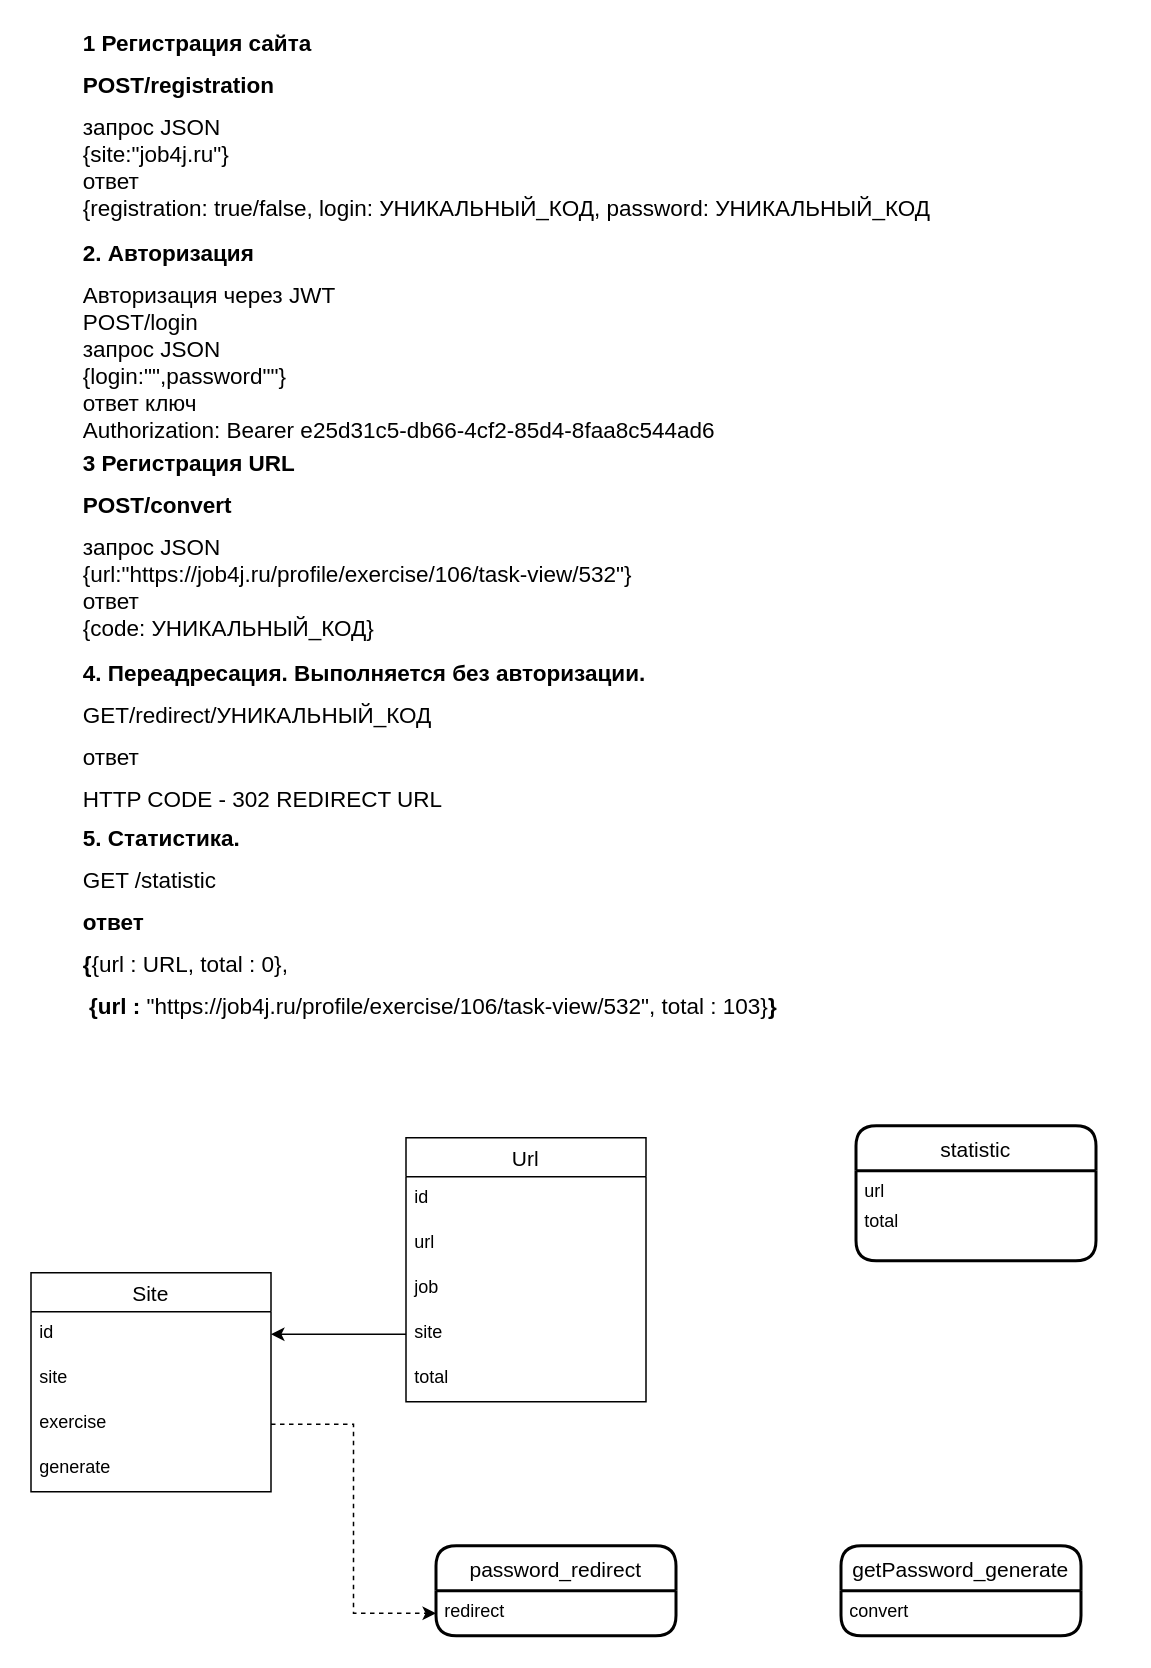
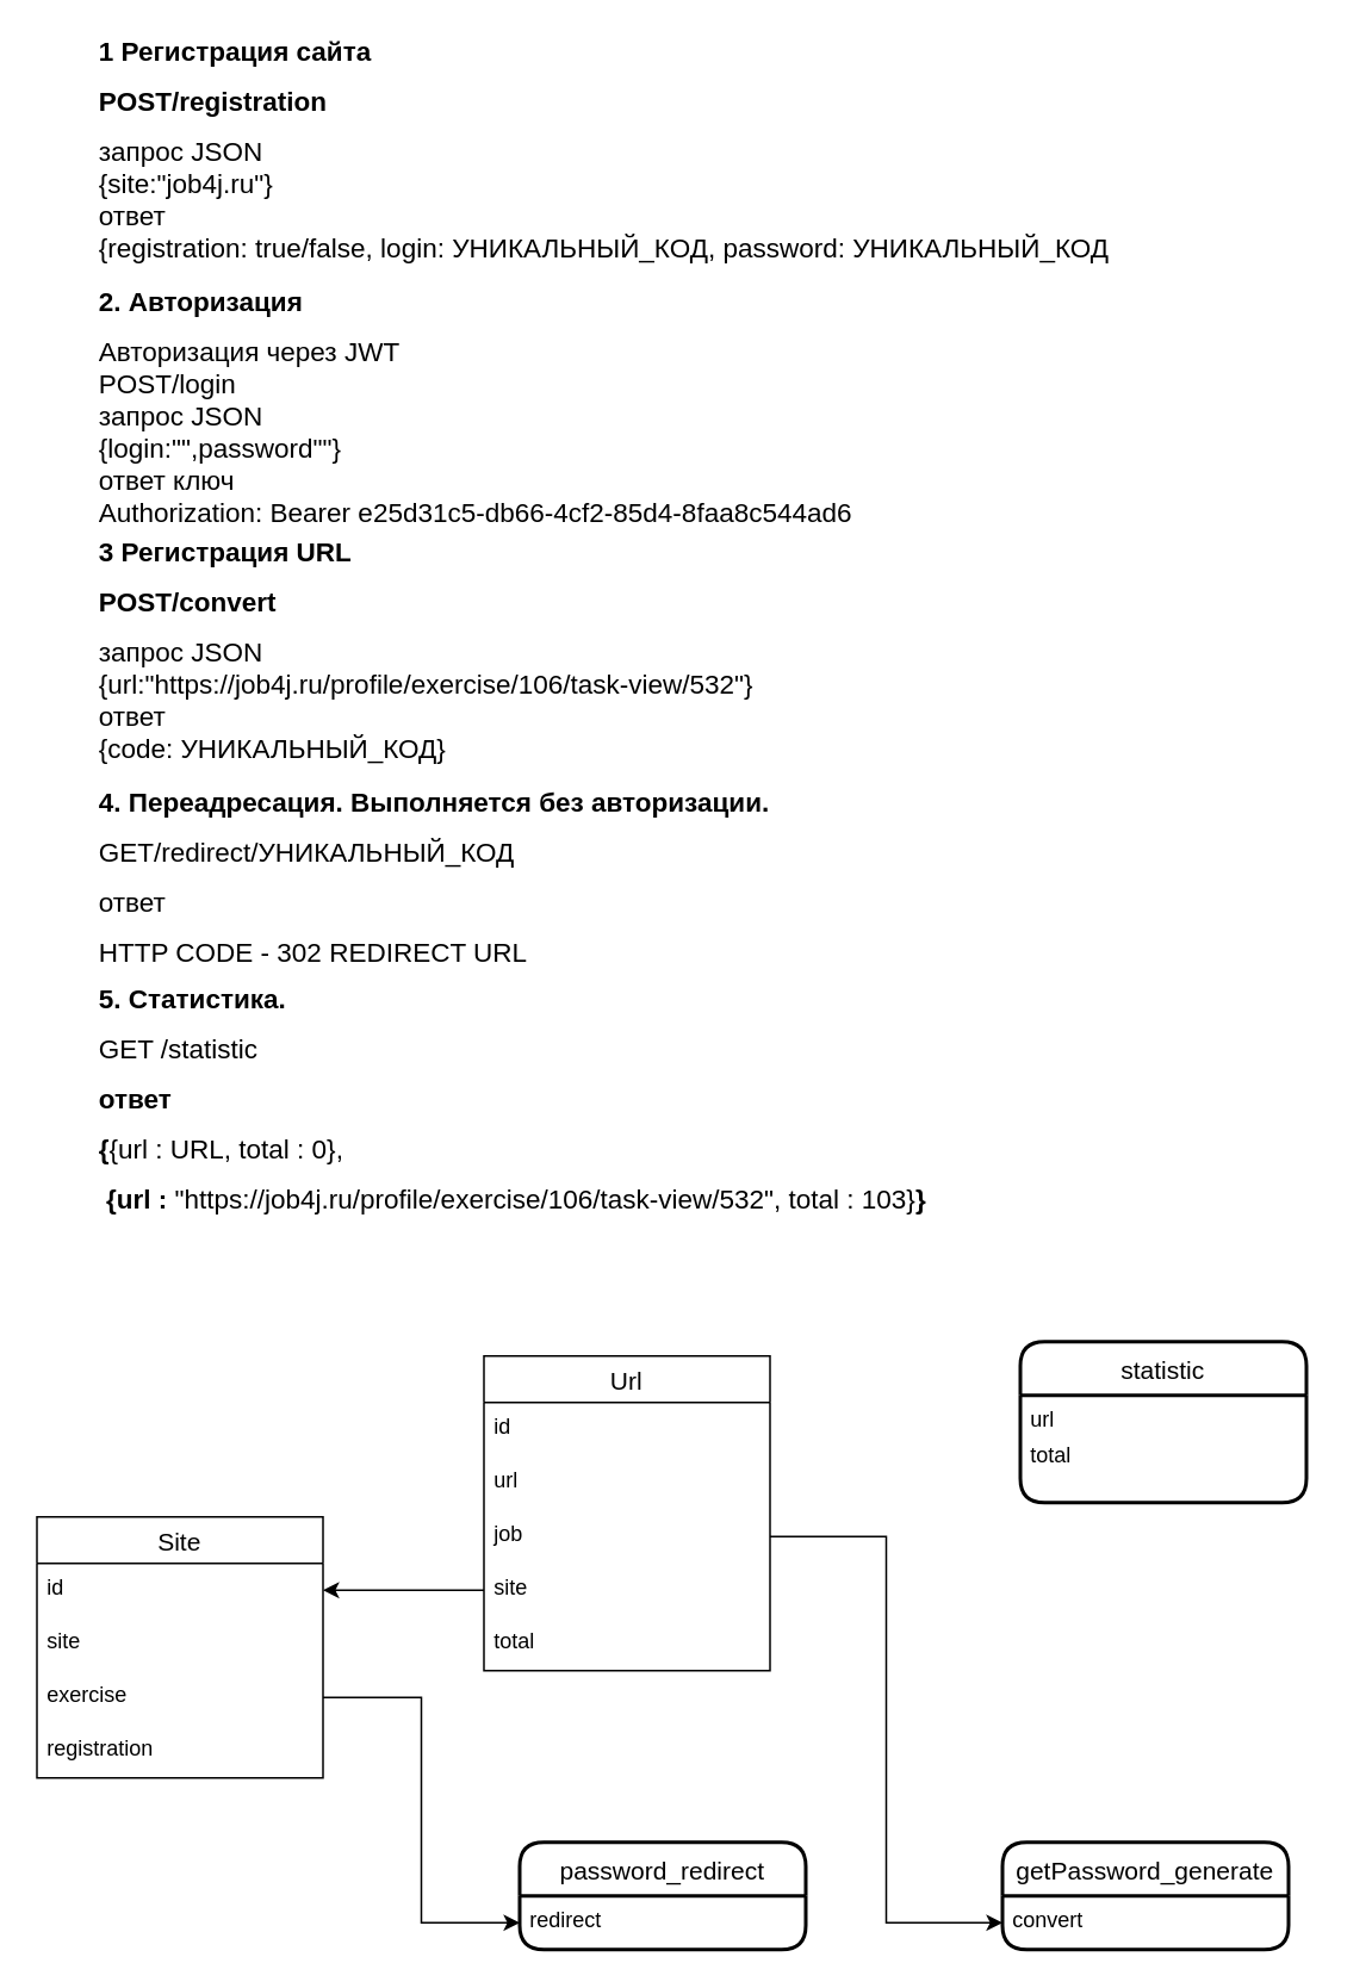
  <mxCell id="0" />
  <mxCell id="1" parent="0" />
  <mxCell id="2" value="Site" style="swimlane;fontStyle=0;childLayout=stackLayout;horizontal=1;startSize=26;horizontalStack=0;resizeParent=1;resizeParentMax=0;resizeLast=0;collapsible=1;marginBottom=0;align=center;fontSize=14;" vertex="1" parent="1"><mxGeometry x="20" y="848" width="160" height="146" as="geometry" /></mxCell>
  <mxCell id="3" value="id" style="text;strokeColor=none;fillColor=none;spacingLeft=4;spacingRight=4;overflow=hidden;rotatable=0;points=[[0,0.5],[1,0.5]];portConstraint=eastwest;fontSize=12;" vertex="1" parent="2"><mxGeometry y="26" width="160" height="30" as="geometry" /></mxCell>
  <mxCell id="4" value="site" style="text;strokeColor=none;fillColor=none;spacingLeft=4;spacingRight=4;overflow=hidden;rotatable=0;points=[[0,0.5],[1,0.5]];portConstraint=eastwest;fontSize=12;" vertex="1" parent="2"><mxGeometry y="56" width="160" height="30" as="geometry" /></mxCell>
  <mxCell id="5" value="exercise" style="text;strokeColor=none;fillColor=none;spacingLeft=4;spacingRight=4;overflow=hidden;rotatable=0;points=[[0,0.5],[1,0.5]];portConstraint=eastwest;fontSize=12;" vertex="1" parent="2"><mxGeometry y="86" width="160" height="30" as="geometry" /></mxCell>
- <mxCell id="6" value="generate" style="text;strokeColor=none;fillColor=none;spacingLeft=4;spacingRight=4;overflow=hidden;rotatable=0;points=[[0,0.5],[1,0.5]];portConstraint=eastwest;fontSize=12;" vertex="1" parent="2"><mxGeometry y="116" width="160" height="30" as="geometry" /></mxCell>
+ <mxCell id="6" value="registration" style="text;strokeColor=none;fillColor=none;spacingLeft=4;spacingRight=4;overflow=hidden;rotatable=0;points=[[0,0.5],[1,0.5]];portConstraint=eastwest;fontSize=12;" vertex="1" parent="2"><mxGeometry y="116" width="160" height="30" as="geometry" /></mxCell>
  <mxCell id="7" value="password_redirect" style="swimlane;childLayout=stackLayout;horizontal=1;startSize=30;horizontalStack=0;rounded=1;fontSize=14;fontStyle=0;strokeWidth=2;resizeParent=0;resizeLast=1;shadow=0;dashed=0;align=center;" vertex="1" parent="1"><mxGeometry x="290" y="1030" width="160" height="60" as="geometry" /></mxCell>
  <mxCell id="8" value="redirect" style="align=left;strokeColor=none;fillColor=none;spacingLeft=4;fontSize=12;verticalAlign=top;resizable=0;rotatable=0;part=1;" vertex="1" parent="7"><mxGeometry y="30" width="160" height="30" as="geometry" /></mxCell>
  <mxCell id="9" value="Url" style="swimlane;fontStyle=0;childLayout=stackLayout;horizontal=1;startSize=26;horizontalStack=0;resizeParent=1;resizeParentMax=0;resizeLast=0;collapsible=1;marginBottom=0;align=center;fontSize=14;" vertex="1" parent="1"><mxGeometry x="270" y="758" width="160" height="176" as="geometry" /></mxCell>
  <mxCell id="10" value="id" style="text;strokeColor=none;fillColor=none;spacingLeft=4;spacingRight=4;overflow=hidden;rotatable=0;points=[[0,0.5],[1,0.5]];portConstraint=eastwest;fontSize=12;" vertex="1" parent="9"><mxGeometry y="26" width="160" height="30" as="geometry" /></mxCell>
  <mxCell id="11" value="url" style="text;strokeColor=none;fillColor=none;spacingLeft=4;spacingRight=4;overflow=hidden;rotatable=0;points=[[0,0.5],[1,0.5]];portConstraint=eastwest;fontSize=12;" vertex="1" parent="9"><mxGeometry y="56" width="160" height="30" as="geometry" /></mxCell>
  <mxCell id="12" value="job" style="text;strokeColor=none;fillColor=none;spacingLeft=4;spacingRight=4;overflow=hidden;rotatable=0;points=[[0,0.5],[1,0.5]];portConstraint=eastwest;fontSize=12;" vertex="1" parent="9"><mxGeometry y="86" width="160" height="30" as="geometry" /></mxCell>
  <mxCell id="13" value="site" style="text;strokeColor=none;fillColor=none;spacingLeft=4;spacingRight=4;overflow=hidden;rotatable=0;points=[[0,0.5],[1,0.5]];portConstraint=eastwest;fontSize=12;" vertex="1" parent="9"><mxGeometry y="116" width="160" height="30" as="geometry" /></mxCell>
  <mxCell id="14" value="total" style="text;strokeColor=none;fillColor=none;spacingLeft=4;spacingRight=4;overflow=hidden;rotatable=0;points=[[0,0.5],[1,0.5]];portConstraint=eastwest;fontSize=12;" vertex="1" parent="9"><mxGeometry y="146" width="160" height="30" as="geometry" /></mxCell>
  <mxCell id="15" style="edgeStyle=orthogonalEdgeStyle;rounded=0;orthogonalLoop=1;jettySize=auto;html=1;entryX=1;entryY=0.5;entryDx=0;entryDy=0;exitX=0;exitY=0.5;exitDx=0;exitDy=0;" edge="1" parent="1" source="13" target="3"><mxGeometry relative="1" as="geometry" /></mxCell>
  <mxCell id="16" value="getPassword_generate" style="swimlane;childLayout=stackLayout;horizontal=1;startSize=30;horizontalStack=0;rounded=1;fontSize=14;fontStyle=0;strokeWidth=2;resizeParent=0;resizeLast=1;shadow=0;dashed=0;align=center;" vertex="1" parent="1"><mxGeometry x="560" y="1030" width="160" height="60" as="geometry" /></mxCell>
  <mxCell id="17" value="convert" style="align=left;strokeColor=none;fillColor=none;spacingLeft=4;fontSize=12;verticalAlign=top;resizable=0;rotatable=0;part=1;" vertex="1" parent="16"><mxGeometry y="30" width="160" height="30" as="geometry" /></mxCell>
- <mxCell id="18" style="edgeStyle=orthogonalEdgeStyle;rounded=0;orthogonalLoop=1;jettySize=auto;html=1;entryX=0;entryY=0.75;entryDx=0;entryDy=0;dashed=1;" edge="1" parent="1" source="5" target="7"><mxGeometry relative="1" as="geometry" /></mxCell>
+ <mxCell id="18" style="edgeStyle=orthogonalEdgeStyle;rounded=0;orthogonalLoop=1;jettySize=auto;html=1;entryX=0;entryY=0.75;entryDx=0;entryDy=0;" edge="1" parent="1" source="5" target="7"><mxGeometry relative="1" as="geometry" /></mxCell>
+ <mxCell id="19" style="edgeStyle=orthogonalEdgeStyle;rounded=0;orthogonalLoop=1;jettySize=auto;html=1;entryX=0;entryY=0.5;entryDx=0;entryDy=0;" edge="1" parent="1" source="12" target="17"><mxGeometry relative="1" as="geometry" /></mxCell>
  <mxCell id="20" value="statistic" style="swimlane;childLayout=stackLayout;horizontal=1;startSize=30;horizontalStack=0;rounded=1;fontSize=14;fontStyle=0;strokeWidth=2;resizeParent=0;resizeLast=1;shadow=0;dashed=0;align=center;" vertex="1" parent="1"><mxGeometry x="570" y="750" width="160" height="90" as="geometry" /></mxCell>
  <mxCell id="21" value="url" style="text;strokeColor=none;fillColor=none;spacingLeft=4;spacingRight=4;overflow=hidden;rotatable=0;points=[[0,0.5],[1,0.5]];portConstraint=eastwest;fontSize=12;" vertex="1" parent="20"><mxGeometry y="30" width="160" height="20" as="geometry" /></mxCell>
  <mxCell id="22" value="total" style="text;strokeColor=none;fillColor=none;spacingLeft=4;spacingRight=4;overflow=hidden;rotatable=0;points=[[0,0.5],[1,0.5]];portConstraint=eastwest;fontSize=12;" vertex="1" parent="20"><mxGeometry y="50" width="160" height="40" as="geometry" /></mxCell>
  <mxCell id="23" value="&lt;h1 style=&quot;font-size: 15px;&quot;&gt;&lt;font style=&quot;font-size: 15px;&quot;&gt;1 Регистрация сайта&lt;/font&gt;&lt;/h1&gt;&lt;h1 style=&quot;font-size: 15px;&quot;&gt;&lt;font style=&quot;font-size: 15px;&quot;&gt;POST/registration&lt;/font&gt;&lt;/h1&gt;&lt;div style=&quot;font-size: 15px;&quot;&gt;&lt;span style=&quot;font-size: 15px;&quot;&gt;запрос JSON&lt;/span&gt;&lt;/div&gt;&lt;div style=&quot;font-size: 15px;&quot;&gt;&lt;font style=&quot;font-size: 15px;&quot;&gt;{site:&quot;job4j.ru&quot;}&lt;/font&gt;&lt;/div&gt;&lt;div style=&quot;font-size: 15px;&quot;&gt;&lt;font style=&quot;font-size: 15px;&quot;&gt;ответ&lt;/font&gt;&lt;/div&gt;&lt;div style=&quot;font-size: 15px;&quot;&gt;{registration: true/false, login: УНИКАЛЬНЫЙ_КОД, password: УНИКАЛЬНЫЙ_КОД&lt;/div&gt;" style="text;html=1;strokeColor=none;fillColor=none;spacing=5;spacingTop=-20;whiteSpace=wrap;overflow=hidden;rounded=0;fontSize=15;" vertex="1" parent="1"><mxGeometry x="50" y="20" width="600" height="140" as="geometry" /></mxCell>
  <mxCell id="24" value="&lt;h1 style=&quot;font-size: 15px;&quot;&gt;3 Регистрация URL&lt;/h1&gt;&lt;h1 style=&quot;font-size: 15px;&quot;&gt;&lt;font style=&quot;font-size: 15px;&quot;&gt;POST/convert&lt;/font&gt;&lt;/h1&gt;&lt;div style=&quot;font-size: 15px;&quot;&gt;&lt;span style=&quot;font-size: 15px;&quot;&gt;запрос JSON&lt;/span&gt;&lt;/div&gt;&lt;div style=&quot;font-size: 15px;&quot;&gt;&lt;font style=&quot;font-size: 15px;&quot;&gt;{url:&lt;span style=&quot;background-color: initial; font-size: 15px;&quot;&gt;&quot;https://job4j.ru/profile/exercise/106/task-view/532&lt;/span&gt;&lt;span style=&quot;background-color: initial; font-size: 15px;&quot;&gt;&quot;}&lt;/span&gt;&lt;br style=&quot;font-size: 15px;&quot;&gt;&lt;/font&gt;&lt;/div&gt;&lt;div style=&quot;font-size: 15px;&quot;&gt;&lt;font style=&quot;font-size: 15px;&quot;&gt;ответ&lt;/font&gt;&lt;/div&gt;&lt;div style=&quot;font-size: 15px;&quot;&gt;{code: УНИКАЛЬНЫЙ_КОД}&lt;/div&gt;" style="text;html=1;strokeColor=none;fillColor=none;spacing=5;spacingTop=-20;whiteSpace=wrap;overflow=hidden;rounded=0;fontSize=15;" vertex="1" parent="1"><mxGeometry x="50" y="300" width="540" height="130" as="geometry" /></mxCell>
  <mxCell id="25" value="&lt;h1 style=&quot;font-size: 15px;&quot;&gt;&lt;font style=&quot;font-size: 15px;&quot;&gt;4. Переадресация. Выполняется без авторизации.&lt;/font&gt;&lt;/h1&gt;&lt;h1 style=&quot;font-size: 15px;&quot;&gt;&lt;font style=&quot;font-weight: normal; font-size: 15px;&quot;&gt;GET/redirect/УНИКАЛЬНЫЙ_КОД&lt;/font&gt;&lt;/h1&gt;&lt;h1 style=&quot;font-size: 15px;&quot;&gt;&lt;span style=&quot;font-weight: normal; font-size: 15px;&quot;&gt;&lt;font style=&quot;font-size: 15px;&quot;&gt;ответ&lt;/font&gt;&lt;/span&gt;&lt;/h1&gt;&lt;div style=&quot;font-size: 15px;&quot;&gt;&lt;font style=&quot;font-size: 15px;&quot;&gt;HTTP CODE - 302 REDIRECT URL&lt;/font&gt;&lt;/div&gt;" style="text;html=1;strokeColor=none;fillColor=none;spacing=5;spacingTop=-20;whiteSpace=wrap;overflow=hidden;rounded=0;fontSize=15;" vertex="1" parent="1"><mxGeometry x="50" y="440" width="540" height="100" as="geometry" /></mxCell>
  <mxCell id="26" value="&lt;h1 style=&quot;font-size: 15px;&quot;&gt;2. Авторизация&lt;/h1&gt;&lt;div style=&quot;font-size: 15px;&quot;&gt;Авторизация через JWT&lt;/div&gt;&lt;div style=&quot;font-size: 15px;&quot;&gt;POST/login&lt;/div&gt;&lt;div style=&quot;font-size: 15px;&quot;&gt;запрос JSON&lt;/div&gt;&lt;div style=&quot;font-size: 15px;&quot;&gt;{login:&quot;&quot;,password&quot;&quot;}&lt;/div&gt;&lt;div style=&quot;font-size: 15px;&quot;&gt;ответ ключ&lt;/div&gt;&lt;div style=&quot;font-size: 15px;&quot;&gt;&lt;span style=&quot;background-color: initial;&quot;&gt;Authorization: Bearer e25d31c5-db66-&lt;/span&gt;&lt;span style=&quot;background-color: initial;&quot; class=&quot;hljs-number&quot;&gt;4&lt;/span&gt;&lt;span style=&quot;background-color: initial;&quot;&gt;cf2-&lt;/span&gt;&lt;span style=&quot;background-color: initial;&quot; class=&quot;hljs-number&quot;&gt;85&lt;/span&gt;&lt;span style=&quot;background-color: initial;&quot;&gt;d4-&lt;/span&gt;&lt;span style=&quot;background-color: initial;&quot; class=&quot;hljs-number&quot;&gt;8f&lt;/span&gt;&lt;span style=&quot;background-color: initial;&quot;&gt;aa8c544ad6&lt;/span&gt;&lt;/div&gt;" style="text;html=1;strokeColor=none;fillColor=none;spacing=5;spacingTop=-20;whiteSpace=wrap;overflow=hidden;rounded=0;fontSize=15;" vertex="1" parent="1"><mxGeometry x="50" y="160" width="650" height="140" as="geometry" /></mxCell>
  <mxCell id="27" value="&lt;h1 style=&quot;font-size: 15px;&quot;&gt;&lt;font style=&quot;font-size: 15px;&quot;&gt;5. Статистика.&lt;/font&gt;&lt;/h1&gt;&lt;h1 style=&quot;font-size: 15px;&quot;&gt;&lt;font style=&quot;font-weight: normal; font-size: 15px;&quot;&gt;GET /statistic&lt;/font&gt;&lt;/h1&gt;&lt;h1 style=&quot;font-size: 15px;&quot;&gt;ответ&lt;/h1&gt;&lt;h1 style=&quot;font-size: 15px;&quot;&gt;{&lt;span style=&quot;background-color: initial; font-weight: normal;&quot;&gt;{url : URL, total : &lt;/span&gt;&lt;span style=&quot;background-color: initial; font-weight: normal;&quot; class=&quot;hljs-number&quot;&gt;0&lt;/span&gt;&lt;span style=&quot;background-color: initial; font-weight: normal;&quot;&gt;},&lt;/span&gt;&lt;/h1&gt;&lt;h1 style=&quot;font-size: 15px;&quot;&gt;&amp;nbsp;{url : &lt;span style=&quot;background-color: initial; font-weight: normal;&quot; class=&quot;hljs-string&quot;&gt;&quot;https://job4j.ru/profile/exercise/106/task-view/532&quot;&lt;/span&gt;&lt;span style=&quot;background-color: initial; font-weight: normal;&quot;&gt;, total : &lt;/span&gt;&lt;span style=&quot;background-color: initial; font-weight: normal;&quot; class=&quot;hljs-number&quot;&gt;103&lt;/span&gt;&lt;span style=&quot;background-color: initial; font-weight: normal;&quot;&gt;}&lt;/span&gt;}&lt;/h1&gt;" style="text;html=1;strokeColor=none;fillColor=none;spacing=5;spacingTop=-20;whiteSpace=wrap;overflow=hidden;rounded=0;fontSize=15;" vertex="1" parent="1"><mxGeometry x="50" y="550" width="695" height="140" as="geometry" /></mxCell>
